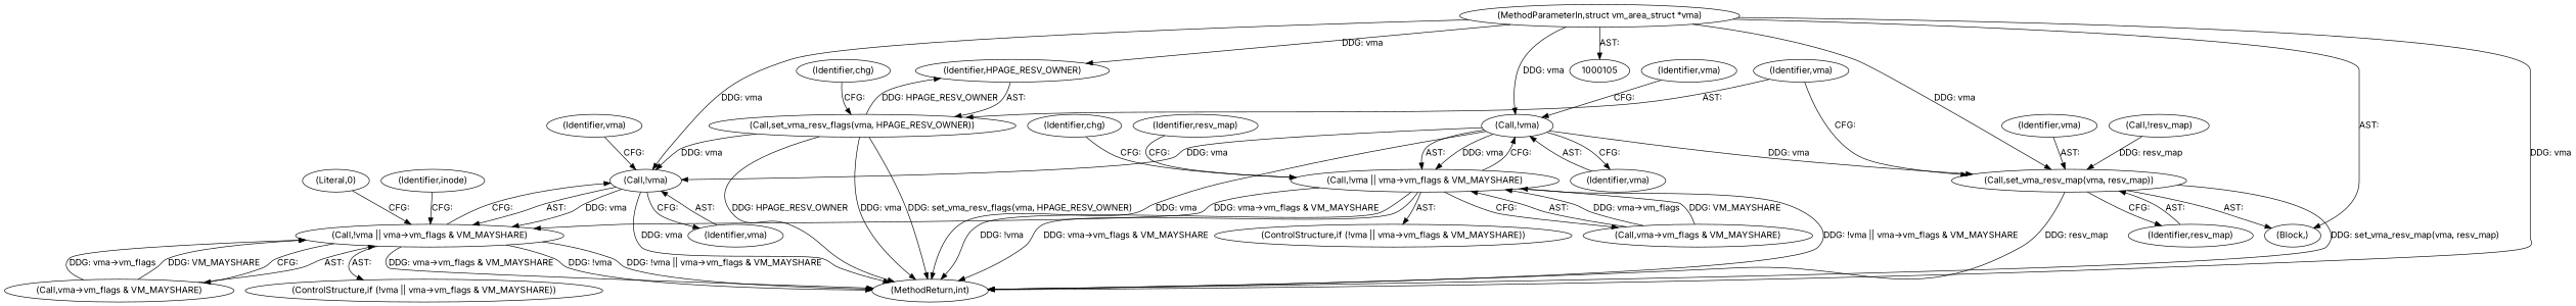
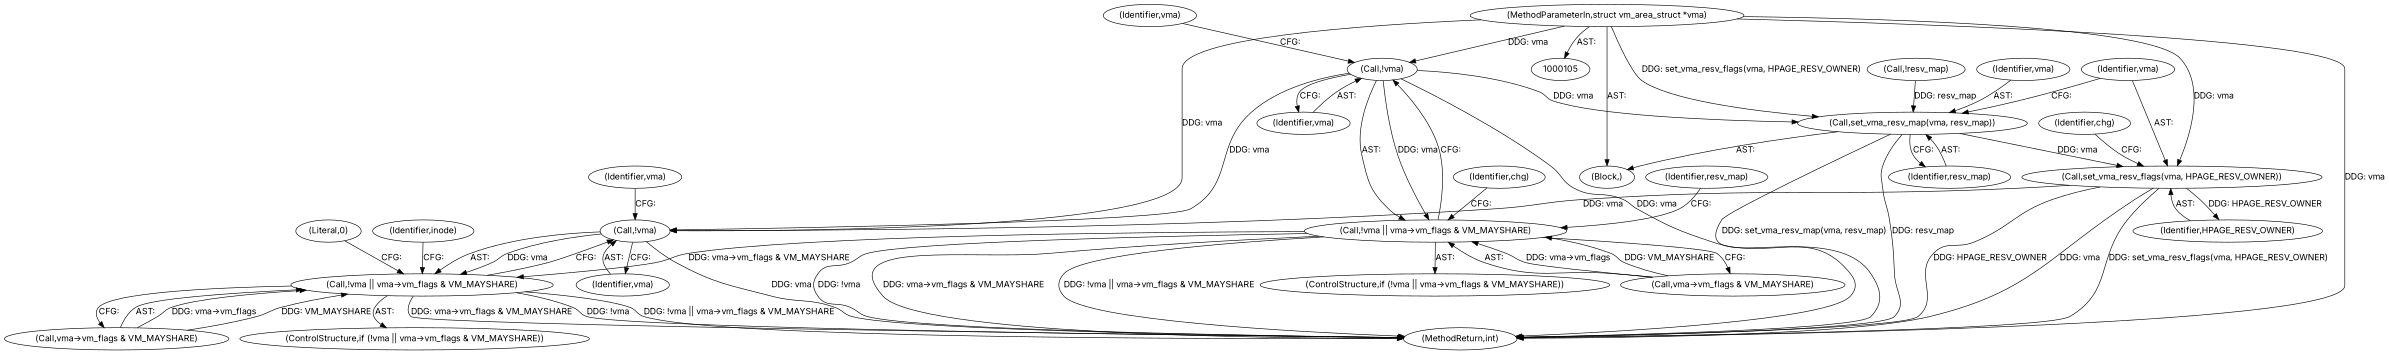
  digraph {
    fontname=Inter
    node [fontname=Inter]
    edge [fontname=Inter]
    n1 [label="(MethodParameterIn,struct vm_area_struct *vma)"]
    n2 [label="(Call,!vma)"]
    n3 [label="(Call,set_vma_resv_map(vma, resv_map))"]
    n4 [label="(Call,set_vma_resv_flags(vma, HPAGE_RESV_OWNER))"]
    n5 [label="(Call,!vma)"]
    n6 [label="(MethodReturn,int)"]
    1000105
    n8 [label="(Block,)"]
    n9 [label="(Call,!vma || vma->vm_flags & VM_MAYSHARE)"]
    n10 [label="(Identifier,vma)"]
    n11 [label="(Identifier,resv_map)"]
    n12 [label="(Identifier,HPAGE_RESV_OWNER)"]
    n13 [label="(Call,!vma || vma->vm_flags & VM_MAYSHARE)"]
    n14 [label="(Identifier,vma)"]
    n15 [label="(Call,vma->vm_flags & VM_MAYSHARE)"]
    n16 [label="(ControlStructure,if (!vma || vma->vm_flags & VM_MAYSHARE))"]
    n17 [label="(Call,vma->vm_flags & VM_MAYSHARE)"]
    n18 [label="(ControlStructure,if (!vma || vma->vm_flags & VM_MAYSHARE))"]
    n19 [label="(Literal,0)"]
    n20 [label="(Identifier,vma)"]
    n21 [label="(Identifier,chg)"]
    n22 [label="(Identifier,vma)"]
    n23 [label="(Identifier,inode)"]
    n24 [label="(Call,!resv_map)"]
    n25 [label="(Identifier,vma)"]
    n26 [label="(Identifier,chg)"]
    n27 [label="(Identifier,resv_map)"]
    n28 [label="(Identifier,vma)"]
    n1 -> n2 [label="DDG: vma"]
-   n1 -> n3 [label="DDG: vma"]
-   n1 -> n12 [label="DDG: vma"]
+   n1 -> n3 [label="DDG: set_vma_resv_flags(vma, HPAGE_RESV_OWNER)"]
+   n1 -> n4 [label="DDG: vma"]
    n1 -> n5 [label="DDG: vma"]
    n1 -> n6 [label="DDG: vma"]
    n1 -> 1000105 [label="AST: "]
    n1 -> n8 [label="AST: "]
    n2 -> n3 [label="DDG: vma"]
    n2 -> n5 [label="DDG: vma"]
    n2 -> n6 [label="DDG: vma"]
    n2 -> n9 [label="AST: "]
    n2 -> n9 [label="DDG: vma"]
    n2 -> n10 [label="CFG: "]
+   n3 -> n4 [label="DDG: vma"]
    n3 -> n6 [label="DDG: resv_map"]
    n3 -> n6 [label="DDG: set_vma_resv_map(vma, resv_map)"]
    n3 -> n8 [label="AST: "]
    n3 -> n11 [label="CFG: "]
    n4 -> n5 [label="DDG: vma"]
    n4 -> n6 [label="DDG: set_vma_resv_flags(vma, HPAGE_RESV_OWNER)"]
    n4 -> n6 [label="DDG: HPAGE_RESV_OWNER"]
    n4 -> n6 [label="DDG: vma"]
    n4 -> n12 [label="DDG: HPAGE_RESV_OWNER"]
    n5 -> n6 [label="DDG: vma"]
    n5 -> n13 [label="AST: "]
    n5 -> n13 [label="DDG: vma"]
    n5 -> n14 [label="CFG: "]
    n9 -> n2 [label="CFG: "]
    n9 -> n6 [label="DDG: !vma"]
    n9 -> n6 [label="DDG: vma->vm_flags & VM_MAYSHARE"]
    n9 -> n6 [label="DDG: !vma || vma->vm_flags & VM_MAYSHARE"]
    n9 -> n13 [label="DDG: vma->vm_flags & VM_MAYSHARE"]
    n9 -> n15 [label="CFG: "]
    n9 -> n16 [label="AST: "]
    n10 -> n2 [label="AST: "]
    n11 -> n3 [label="AST: "]
    n12 -> n4 [label="AST: "]
    n13 -> n5 [label="CFG: "]
    n13 -> n6 [label="DDG: vma->vm_flags & VM_MAYSHARE"]
    n13 -> n6 [label="DDG: !vma"]
    n13 -> n6 [label="DDG: !vma || vma->vm_flags & VM_MAYSHARE"]
    n13 -> n17 [label="CFG: "]
    n13 -> n18 [label="AST: "]
    n14 -> n5 [label="AST: "]
    n15 -> n9 [label="AST: "]
    n15 -> n9 [label="DDG: vma->vm_flags"]
    n15 -> n9 [label="DDG: VM_MAYSHARE"]
    n17 -> n13 [label="AST: "]
    n17 -> n13 [label="DDG: vma->vm_flags"]
    n17 -> n13 [label="DDG: VM_MAYSHARE"]
    n19 -> n13 [label="CFG: "]
    n20 -> n3 [label="AST: "]
    n21 -> n9 [label="CFG: "]
    n22 -> n3 [label="CFG: "]
    n22 -> n4 [label="AST: "]
    n23 -> n13 [label="CFG: "]
    n24 -> n3 [label="DDG: resv_map"]
    n25 -> n5 [label="CFG: "]
    n26 -> n4 [label="CFG: "]
    n27 -> n9 [label="CFG: "]
    n28 -> n2 [label="CFG: "]
  }
